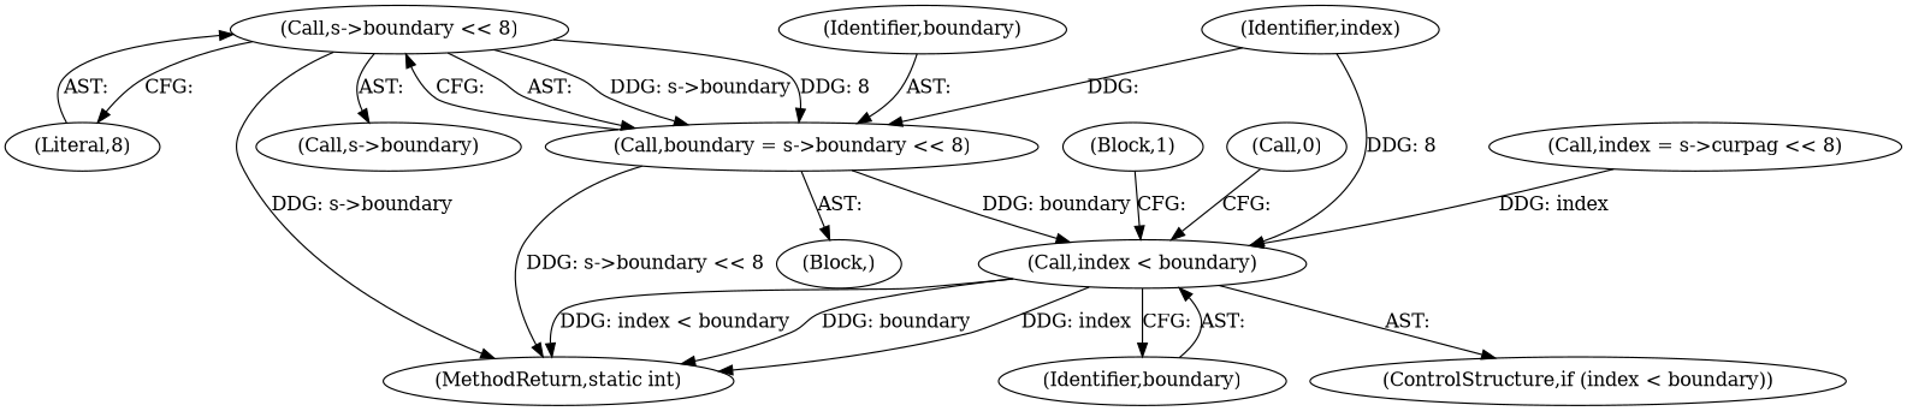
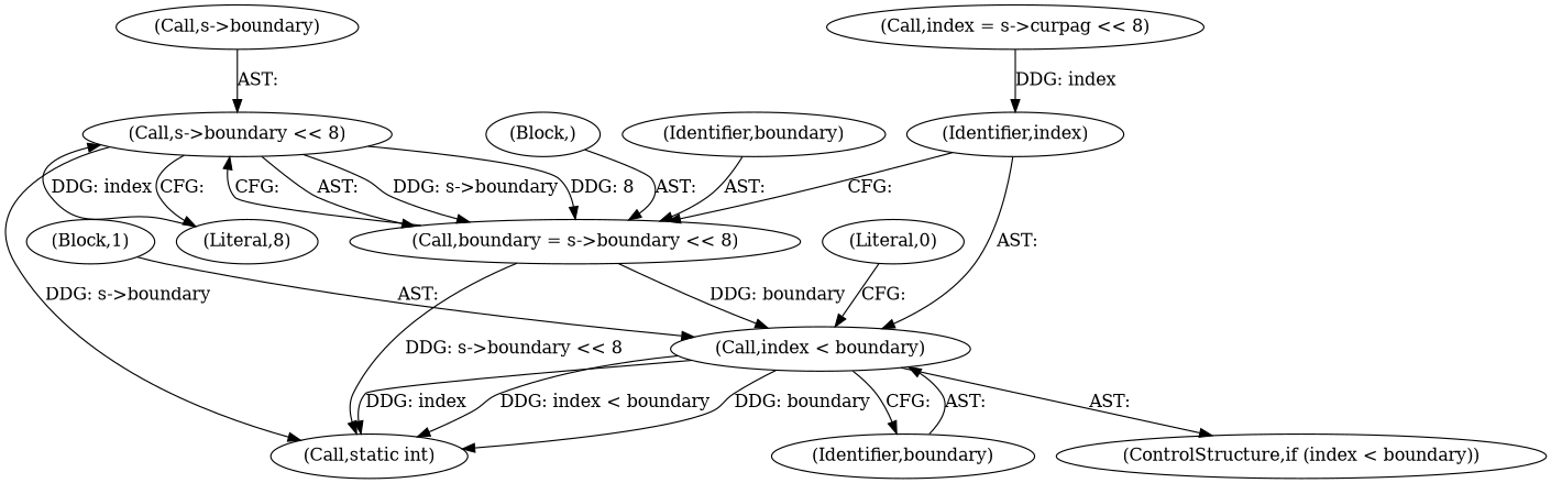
  digraph {
    n1 [label="(Call,s->boundary << 8)"]
    n2 [label="(Call,boundary = s->boundary << 8)"]
    n3 [label="(Literal,8)"]
-   n4 [label="(MethodReturn,static int)"]
+   n4 [label="(Call,static int)"]
    n5 [label="(Call,index < boundary)"]
    n6 [label="(Block,)"]
    n7 [label="(Identifier,boundary)"]
    n8 [label="(ControlStructure,if (index < boundary))"]
    n9 [label="(Identifier,index)"]
    n10 [label="(Identifier,boundary)"]
    n11 [label="(Call,index = s->curpag << 8)"]
    n12 [label="(Block,1)"]
-   n13 [label="(Call,0)"]
+   n13 [label="(Literal,0)"]
    n14 [label="(Call,s->boundary)"]
    n1 -> n2 [label="AST: "]
    n1 -> n2 [label="DDG: s->boundary"]
    n1 -> n2 [label="DDG: 8"]
    n1 -> n3 [label="CFG: "]
    n1 -> n4 [label="DDG: s->boundary"]
    n2 -> n1 [label="CFG: "]
    n2 -> n4 [label="DDG: s->boundary << 8"]
    n2 -> n5 [label="DDG: boundary"]
-   n2 -> n6 [label="AST: "]
-   n3 -> n1 [label="AST: "]
+   n6 -> n2 [label="AST: "]
+   n3 -> n1 [label="DDG: index"]
    n5 -> n4 [label="DDG: index < boundary"]
    n5 -> n4 [label="DDG: boundary"]
    n5 -> n4 [label="DDG: index"]
    n5 -> n7 [label="CFG: "]
    n5 -> n8 [label="AST: "]
    n7 -> n5 [label="AST: "]
-   n9 -> n2 [label="DDG: "]
-   n9 -> n5 [label="DDG: 8"]
+   n9 -> n2 [label="CFG: "]
+   n9 -> n5 [label="AST: "]
    n10 -> n2 [label="AST: "]
-   n11 -> n5 [label="DDG: index"]
-   n12 -> n5 [label="CFG: "]
+   n11 -> n9 [label="DDG: index"]
+   n12 -> n5 [label="AST: "]
    n13 -> n5 [label="CFG: "]
-   n1 -> n14 [label="AST: "]
+   n14 -> n1 [label="AST: "]
  }
